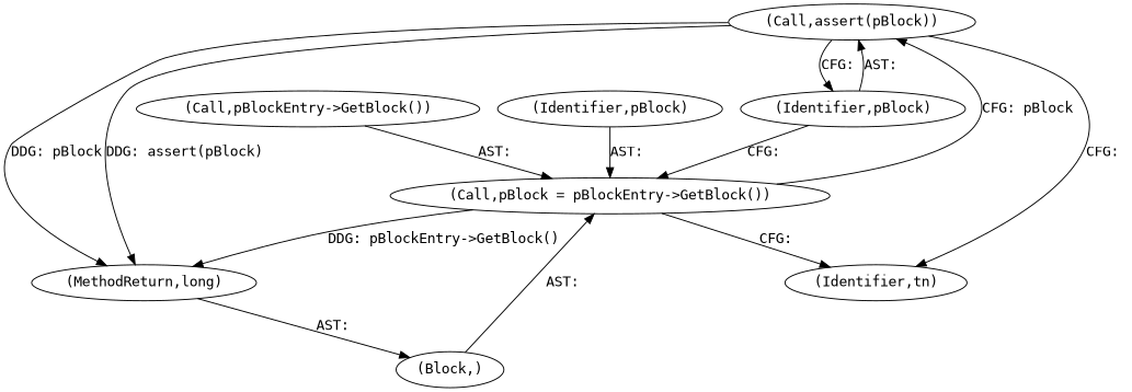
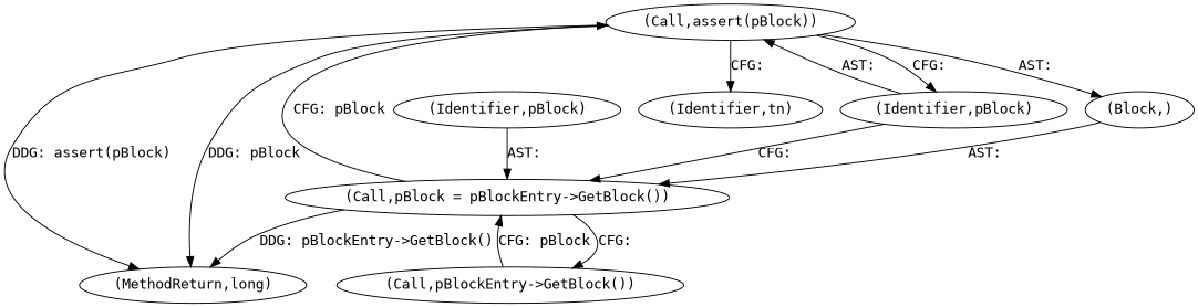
  digraph {
    fontname="DejaVu Sans Mono"
    node [fontname="DejaVu Sans Mono"]
    edge [fontname="DejaVu Sans Mono"]
    n1 [label="(Call,assert(pBlock))"]
    n2 [label="(Identifier,pBlock)"]
    n3 [label="(Block,)"]
    n4 [label="(MethodReturn,long)"]
    n5 [label="(Identifier,tn)"]
    n6 [label="(Call,pBlock = pBlockEntry->GetBlock())"]
    n7 [label="(Call,pBlockEntry->GetBlock())"]
    n8 [label="(Identifier,pBlock)"]
    n1 -> n2 [label="CFG: "]
-   n4 -> n3 [label="AST: "]
+   n1 -> n3 [label="AST: "]
    n1 -> n4 [label="DDG: assert(pBlock)"]
    n1 -> n4 [label="DDG: pBlock"]
    n1 -> n5 [label="CFG: "]
    n2 -> n1 [label="AST: "]
    n2 -> n6 [label="CFG: "]
    n3 -> n6 [label="AST: "]
    n6 -> n1 [label="CFG: pBlock"]
    n6 -> n4 [label="DDG: pBlockEntry->GetBlock()"]
-   n6 -> n5 [label="CFG: "]
-   n7 -> n6 [label="AST: "]
+   n6 -> n7 [label="CFG: "]
+   n7 -> n6 [label="CFG: pBlock"]
    n8 -> n6 [label="AST: "]
  }
